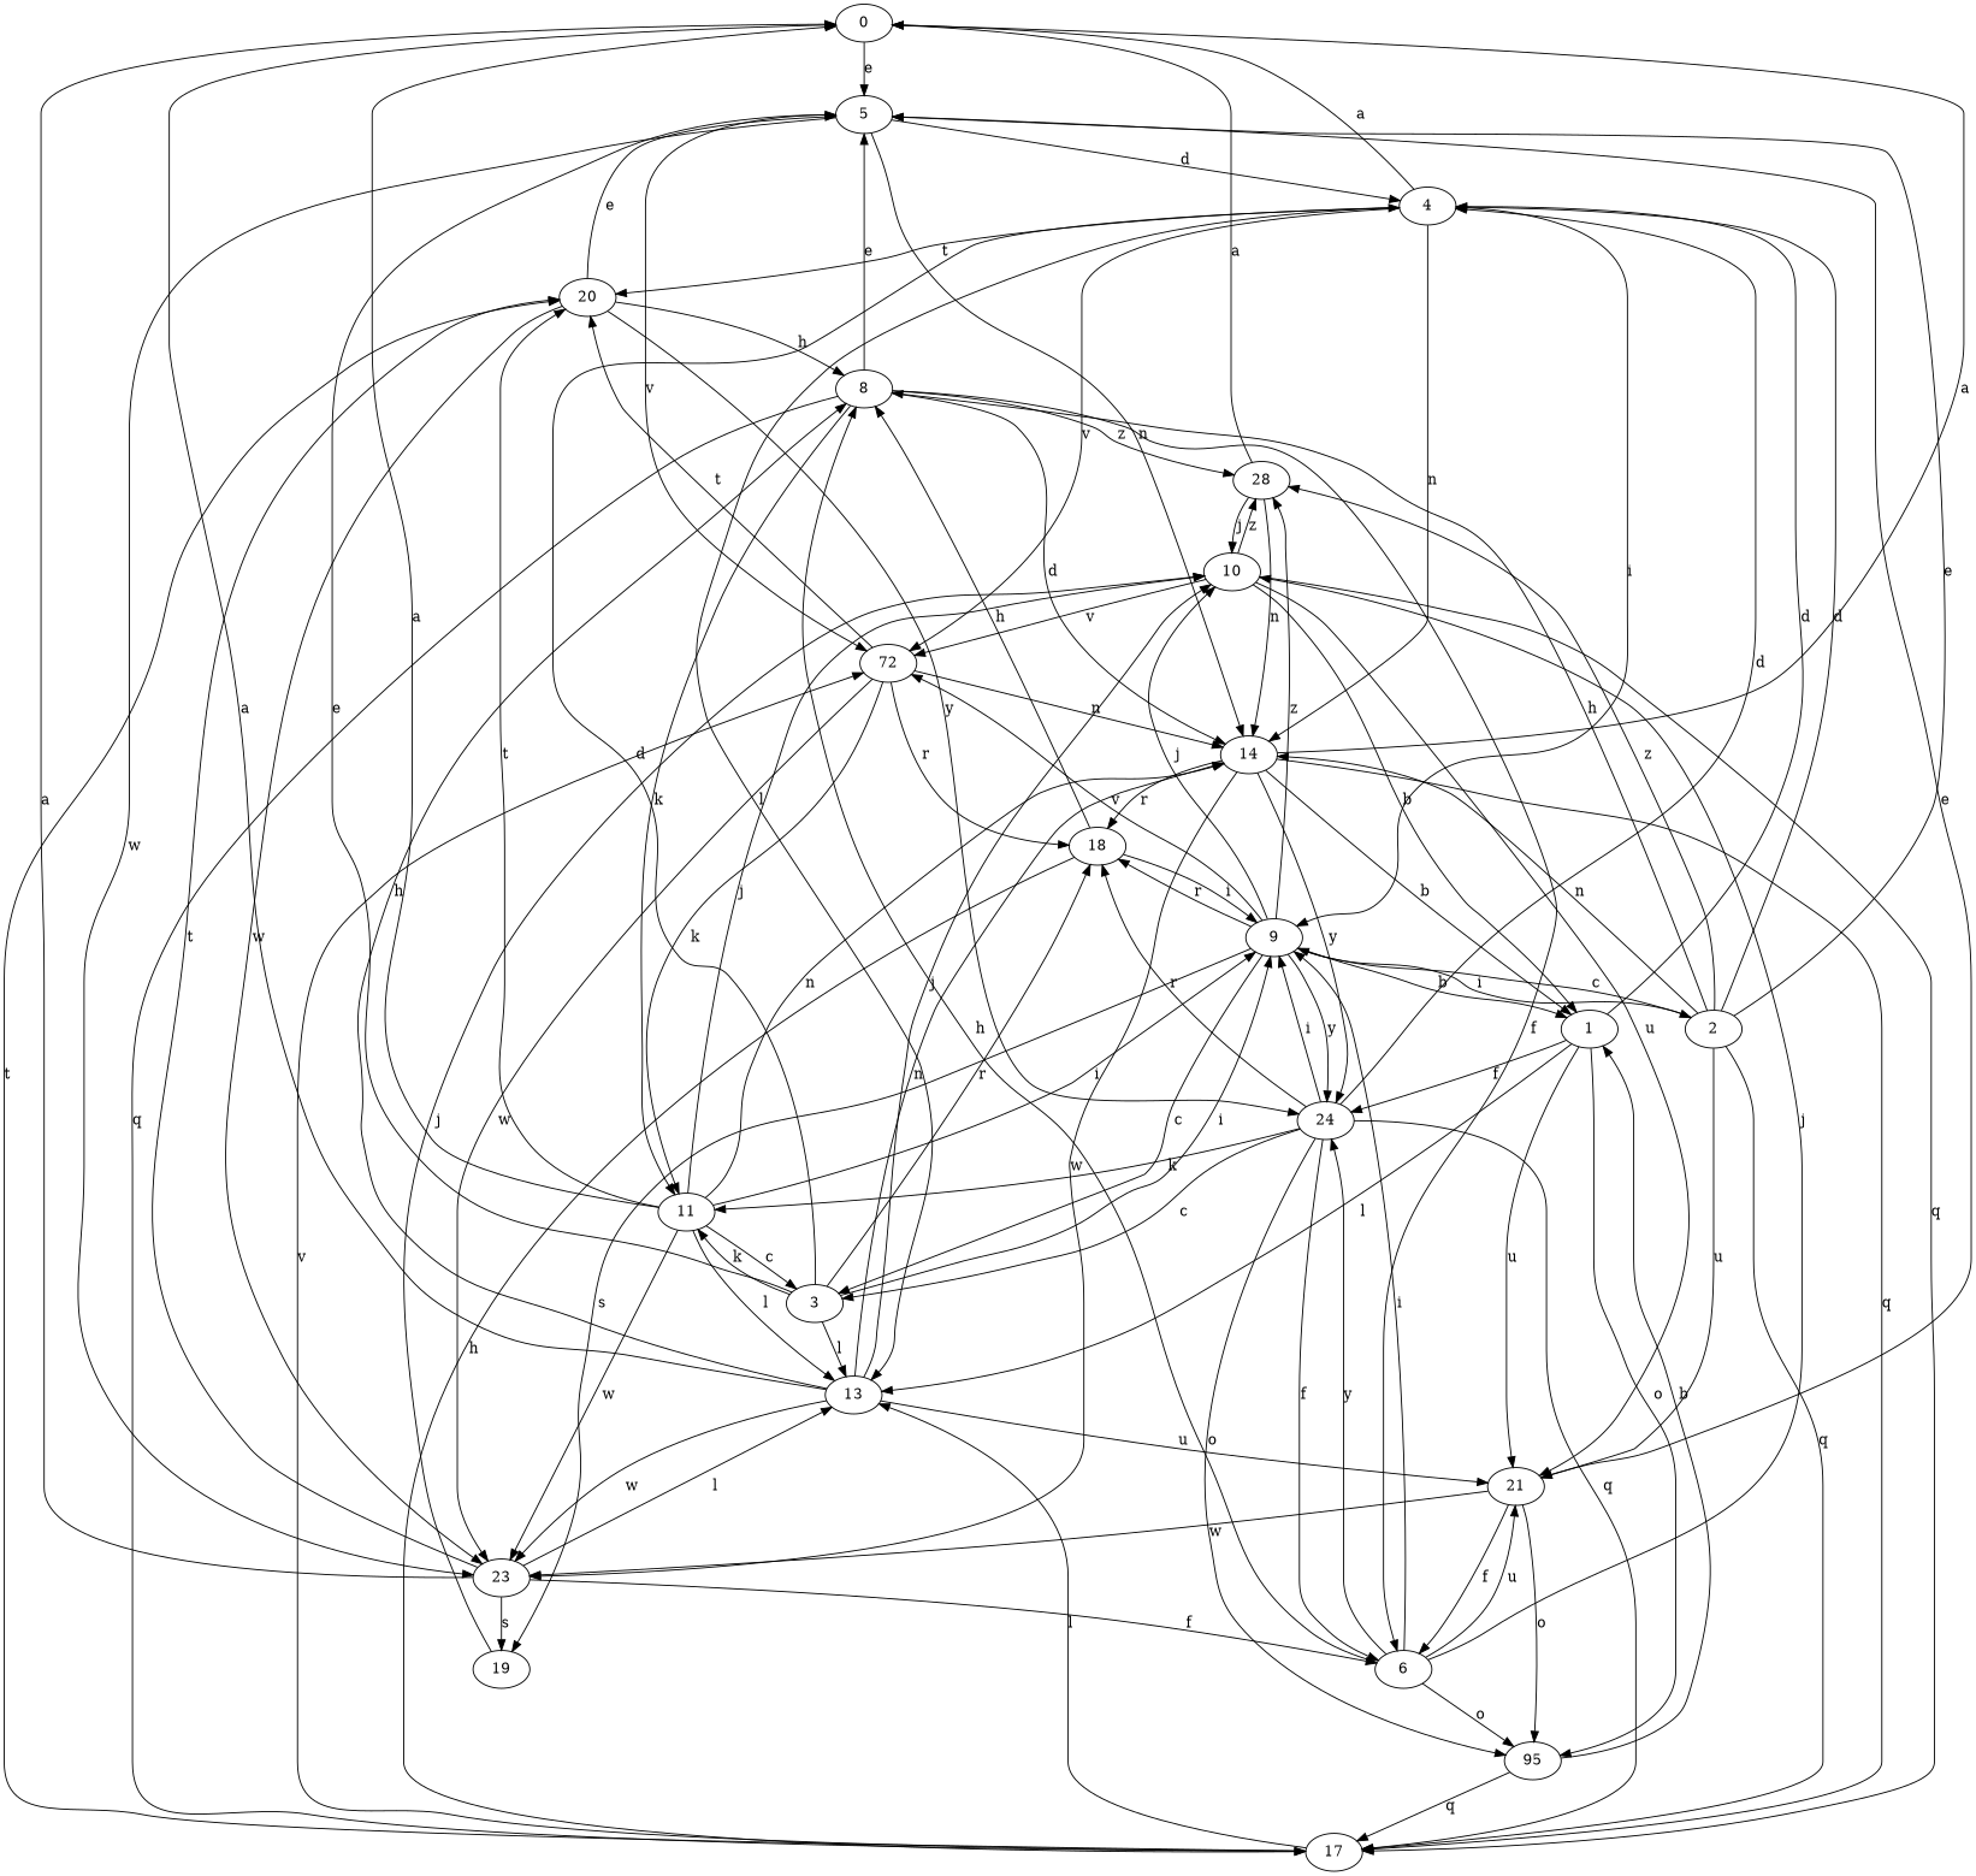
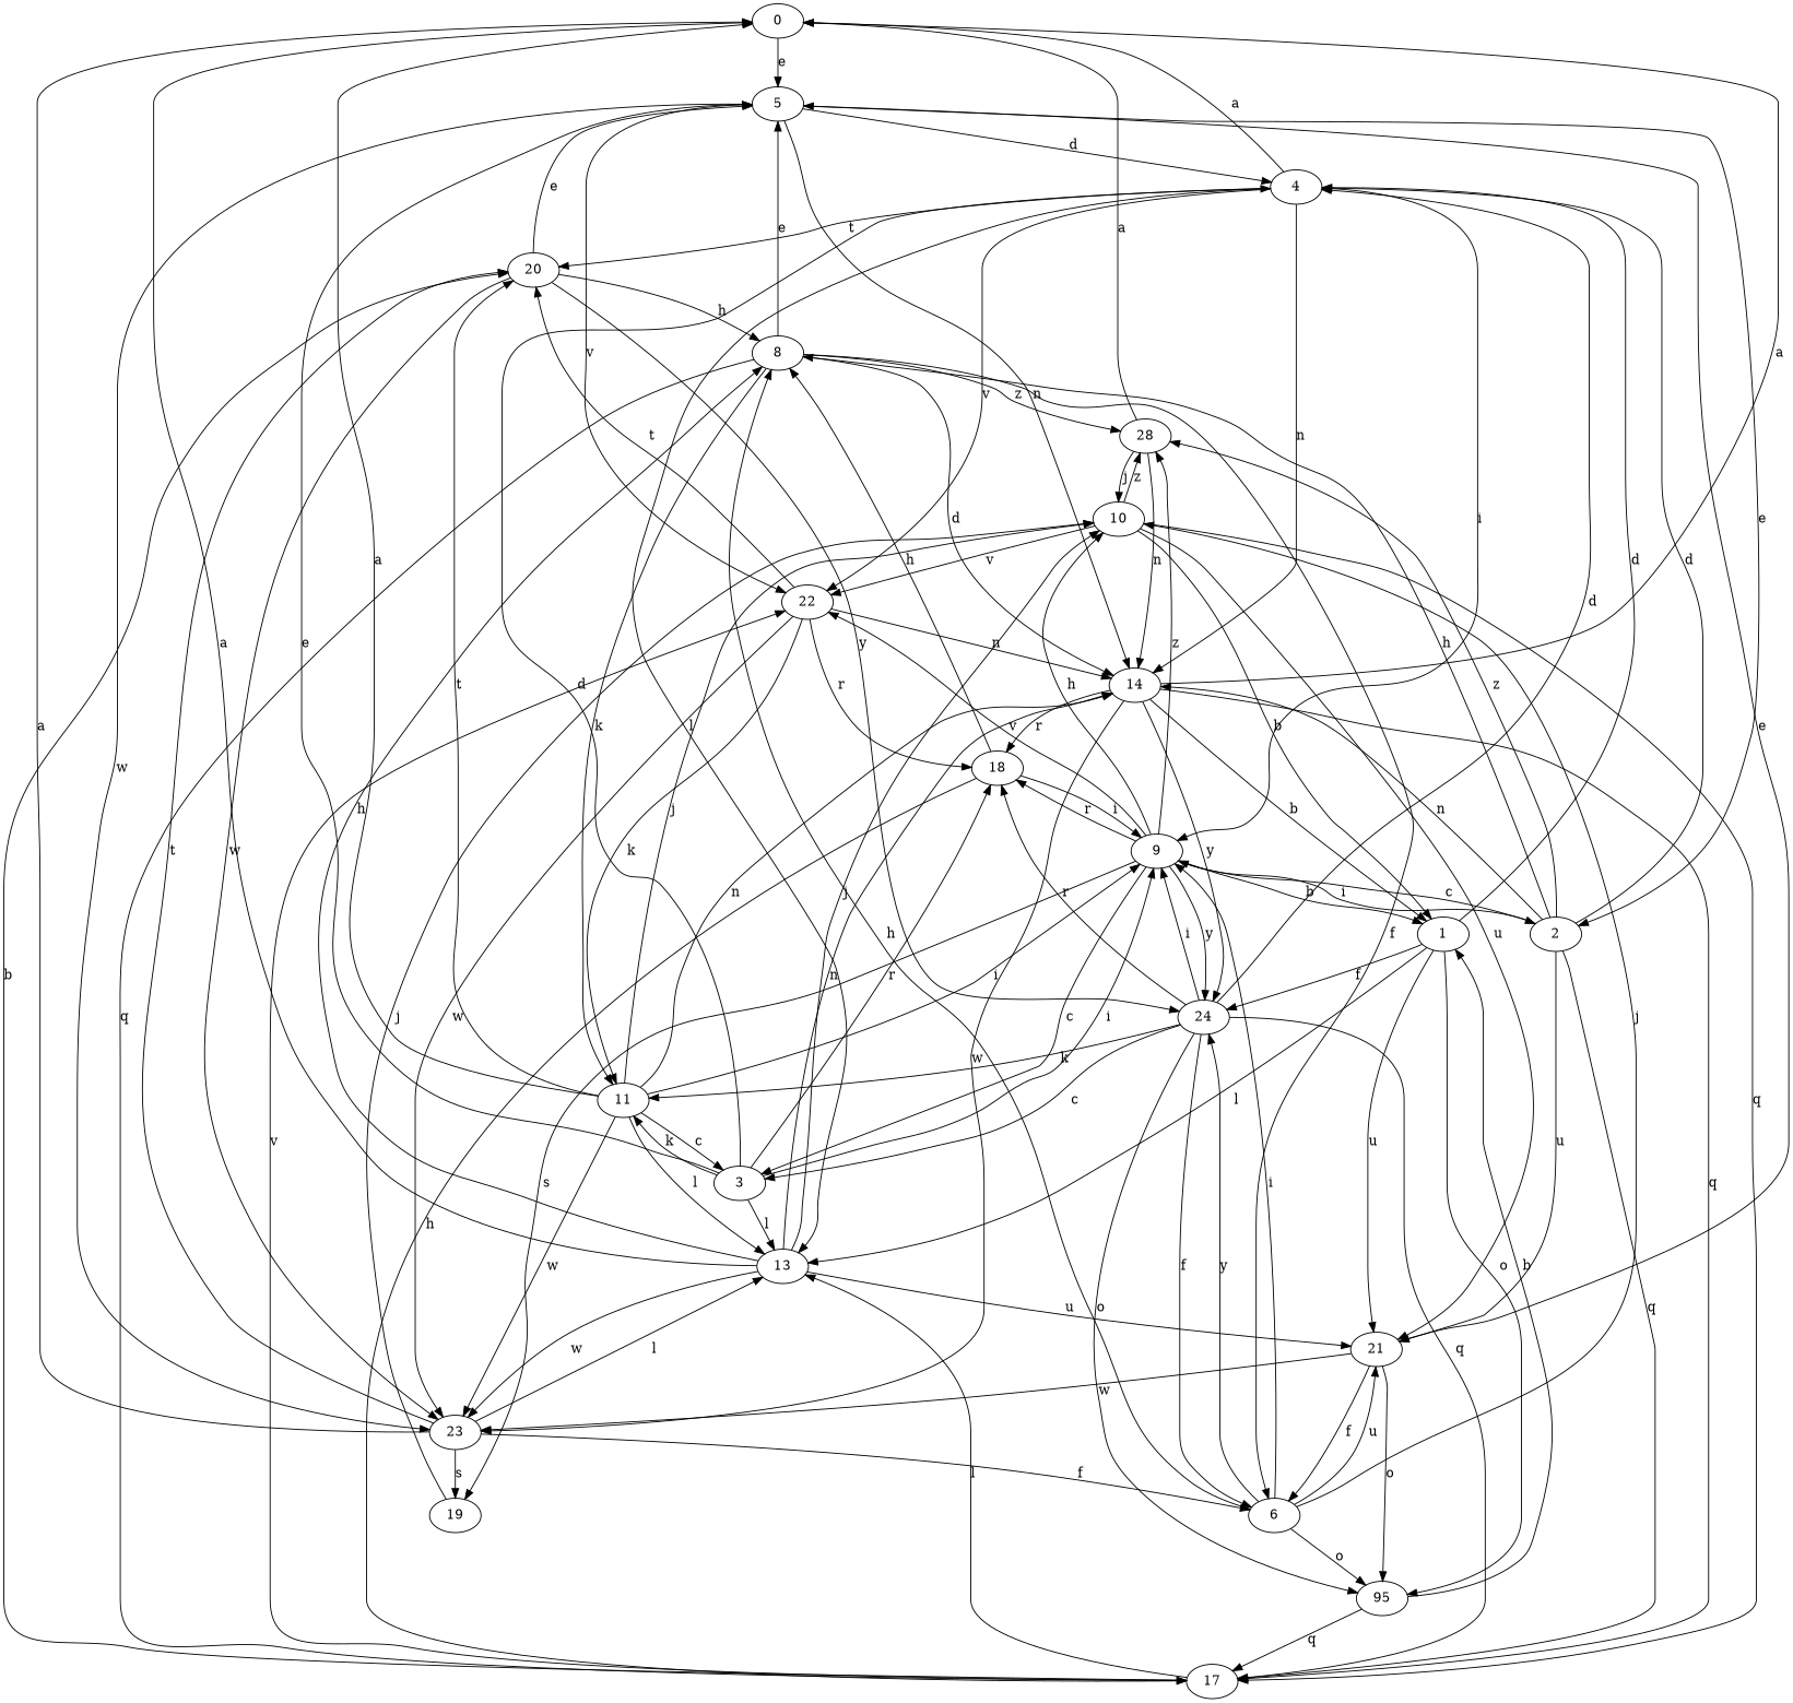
  strict digraph {
    0
    5
    4
    14
-   22 [label=72]
+   22
    23
    1
    n8 [label=13]
    n9 [label=95]
    21
    24
    9
    20
    8
    10
    17
    6
    3
    11
    18
    2
    28
    19
    0 -> 5 [label=e]
    5 -> 4 [label=d]
    5 -> 14 [label=n]
    5 -> 22 [label=v]
    5 -> 23 [label=w]
    4 -> 0 [label=a]
    4 -> 14 [label=n]
    4 -> 22 [label=v]
    4 -> n8 [label=l]
    4 -> 9 [label=i]
    4 -> 20 [label=t]
    14 -> 0 [label=a]
    14 -> 23 [label=w]
    14 -> 1 [label=b]
    14 -> 24 [label=y]
    14 -> 17 [label=q]
    14 -> 18 [label=r]
    22 -> 14 [label=n]
    22 -> 23 [label=w]
    22 -> 20 [label=t]
    22 -> 11 [label=k]
    22 -> 18 [label=r]
    23 -> 0 [label=a]
    23 -> n8 [label=l]
    23 -> 20 [label=t]
    23 -> 6 [label=f]
    23 -> 19 [label=s]
    1 -> 4 [label=d]
    1 -> n8 [label=l]
    1 -> n9 [label=o]
    1 -> 21 [label=u]
    1 -> 24 [label=f]
    n8 -> 0 [label=a]
    n8 -> 14 [label=n]
    n8 -> 23 [label=w]
    n8 -> 21 [label=u]
    n8 -> 8 [label=h]
    n8 -> 10 [label=j]
    n9 -> 1 [label=b]
    n9 -> 17 [label=q]
    21 -> 5 [label=e]
    21 -> 23 [label=w]
    21 -> n9 [label=o]
    21 -> 6 [label=f]
    24 -> 4 [label=d]
    24 -> n9 [label=o]
    24 -> 9 [label=i]
    24 -> 17 [label=q]
    24 -> 6 [label=f]
    24 -> 3 [label=c]
    24 -> 11 [label=k]
    24 -> 18 [label=r]
    9 -> 22 [label=v]
    9 -> 1 [label=b]
    9 -> 24 [label=y]
-   9 -> 10 [label=j]
+   9 -> 10 [label=h]
    9 -> 3 [label=c]
    9 -> 18 [label=r]
    9 -> 2 [label=c]
    9 -> 28 [label=z]
    9 -> 19 [label=s]
    20 -> 5 [label=e]
    20 -> 23 [label=w]
    20 -> 24 [label=y]
    20 -> 8 [label=h]
    8 -> 5 [label=e]
    8 -> 14 [label=d]
    8 -> 17 [label=q]
    8 -> 6 [label=f]
    8 -> 11 [label=k]
    8 -> 28 [label=z]
    10 -> 22 [label=v]
    10 -> 1 [label=b]
    10 -> 21 [label=u]
    10 -> 17 [label=q]
    10 -> 28 [label=z]
    17 -> 22 [label=v]
    17 -> n8 [label=l]
-   17 -> 20 [label=t]
+   17 -> 20 [label=b]
    6 -> n9 [label=o]
    6 -> 21 [label=u]
    6 -> 24 [label=y]
    6 -> 9 [label=i]
    6 -> 8 [label=h]
    6 -> 10 [label=j]
    3 -> 5 [label=e]
    3 -> 4 [label=d]
    3 -> n8 [label=l]
    3 -> 9 [label=i]
    3 -> 11 [label=k]
    3 -> 18 [label=r]
    11 -> 0 [label=a]
    11 -> 14 [label=n]
    11 -> 23 [label=w]
    11 -> n8 [label=l]
    11 -> 9 [label=i]
    11 -> 20 [label=t]
    11 -> 10 [label=j]
    11 -> 3 [label=c]
    18 -> 9 [label=i]
    18 -> 8 [label=h]
    18 -> 17 [label=h]
-   2 -> 5 [label=e]
+   5 -> 2 [label=e]
    2 -> 4 [label=d]
    2 -> 14 [label=n]
    2 -> 21 [label=u]
    2 -> 9 [label=i]
    2 -> 8 [label=h]
    2 -> 17 [label=q]
    2 -> 28 [label=z]
    28 -> 0 [label=a]
    28 -> 14 [label=n]
    28 -> 10 [label=j]
    19 -> 10 [label=j]
  }
